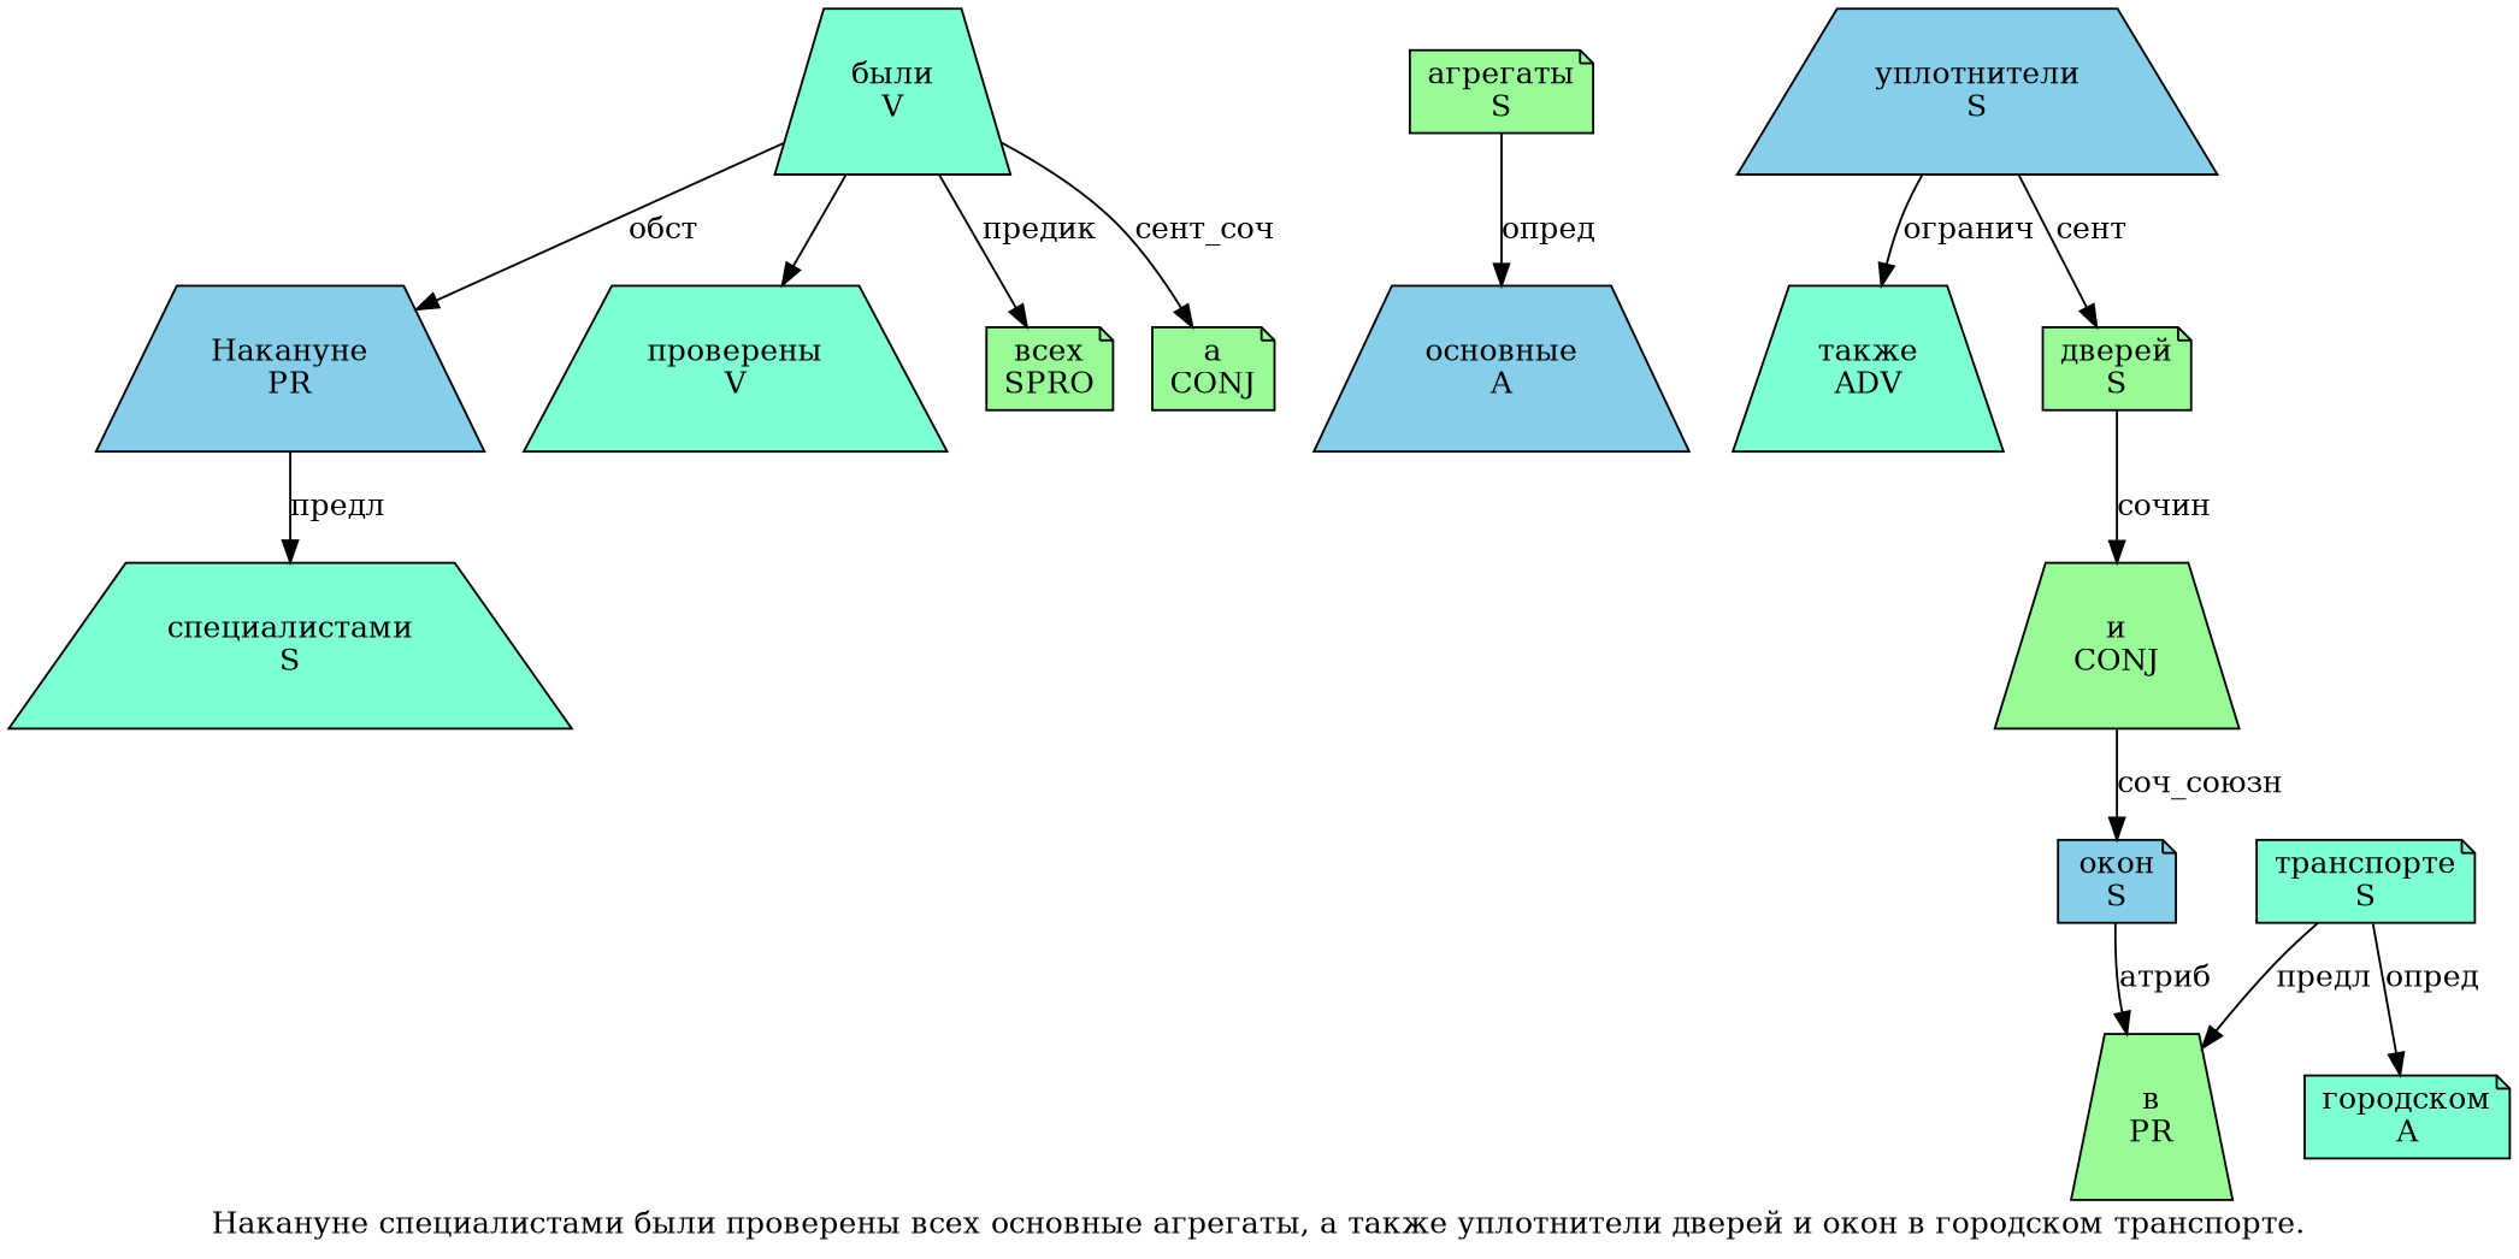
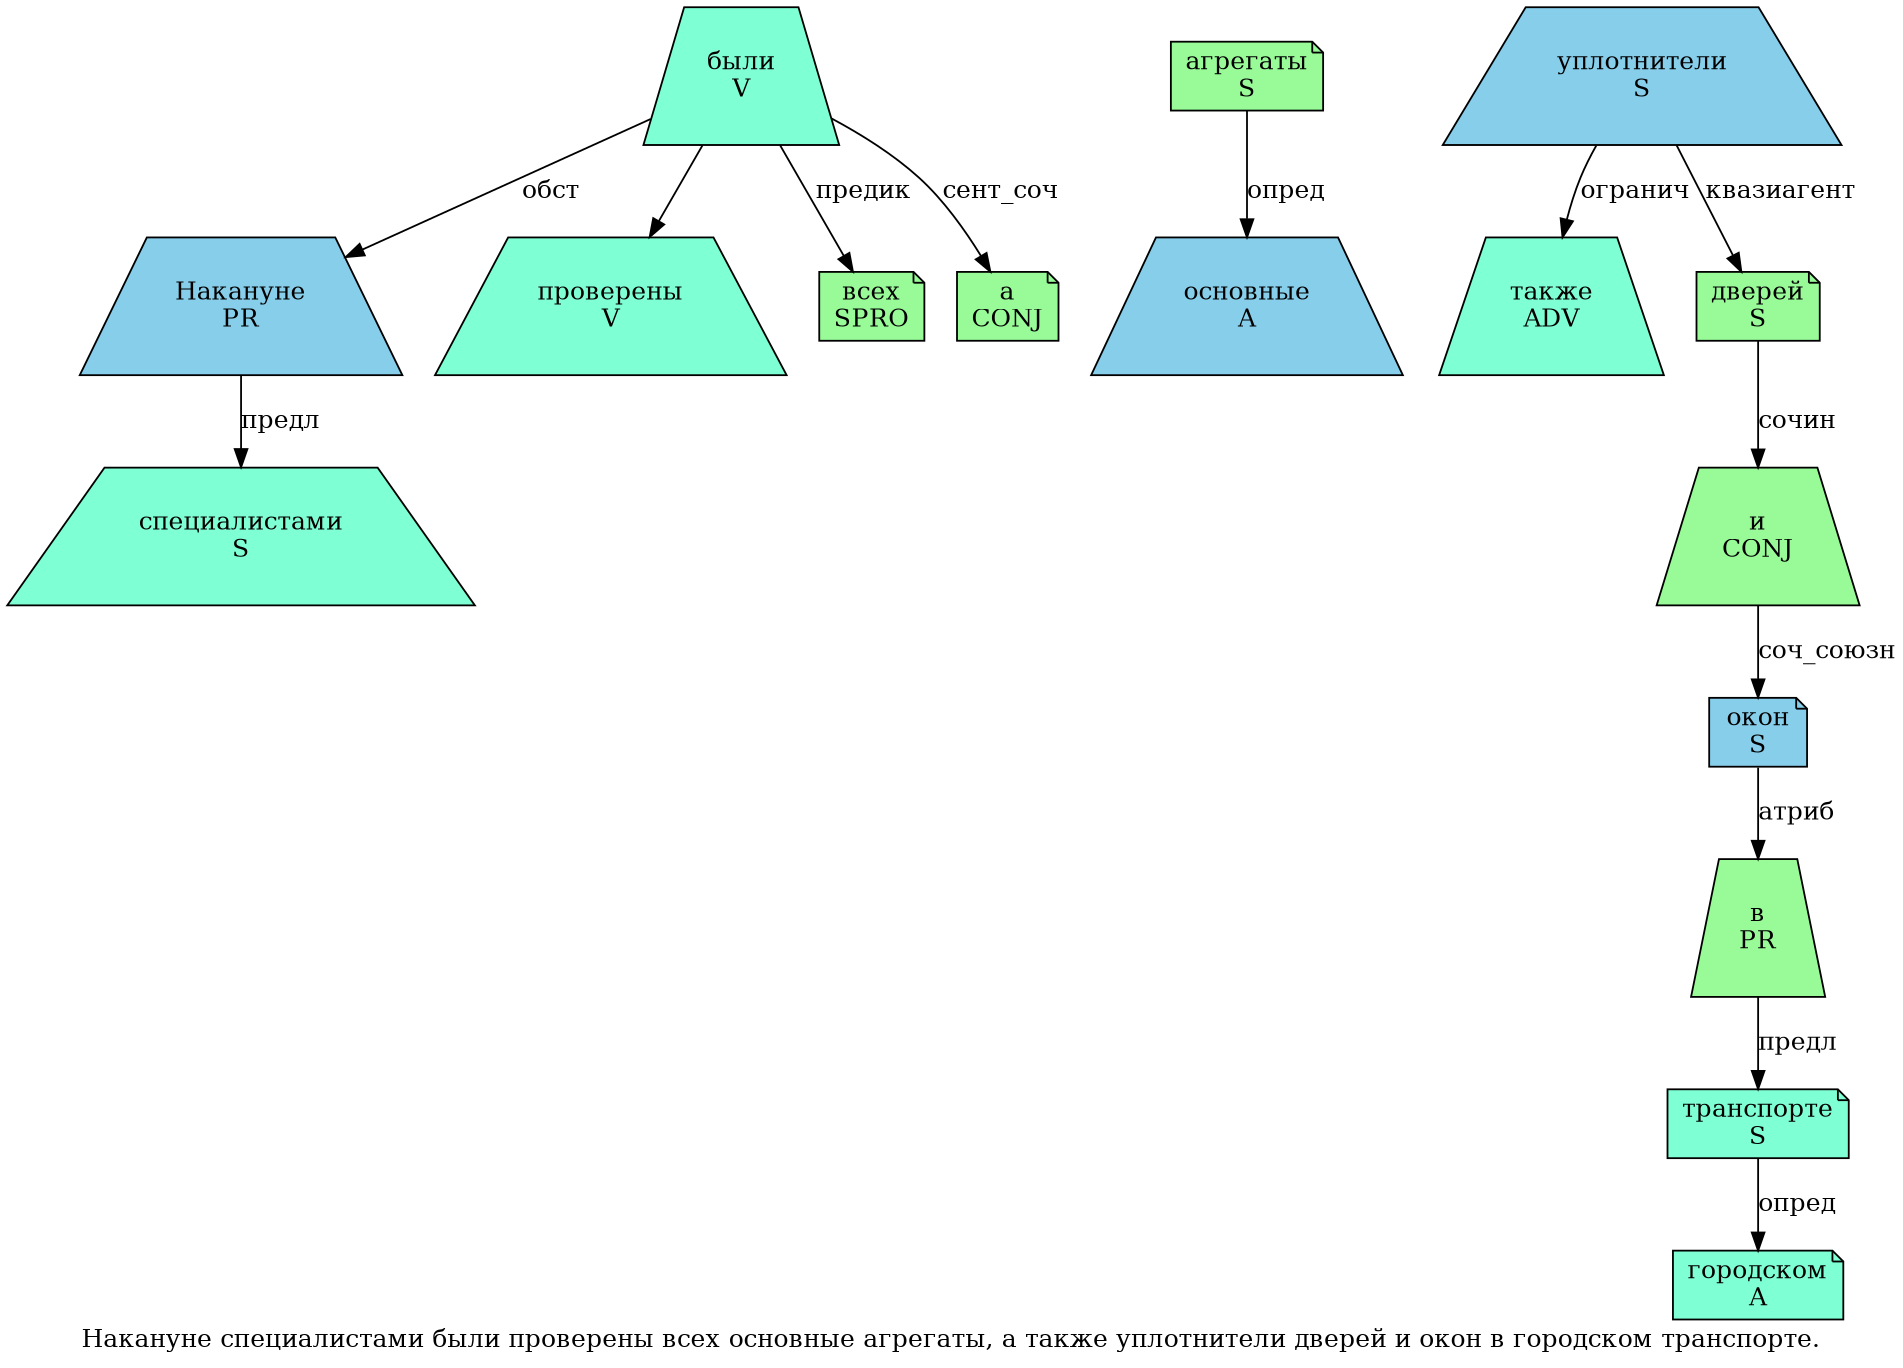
  digraph {
    label="Накануне специалистами были проверены всех основные агрегаты, а также уплотнители дверей и окон в городском транспорте."
    node [fillcolor=aquamarine penwidth=1 shape=trapezium style=filled]
    n1 [fillcolor=skyblue label="Накануне\nPR"]
    n2 [label="специалистами\nS"]
    n3 [label="были\nV"]
    n4 [label="проверены\nV"]
    n5 [fillcolor=palegreen label="всех\nSPRO" shape=note]
    n6 [fillcolor=palegreen label="а\nCONJ" shape=note]
    n7 [fillcolor=palegreen label="агрегаты\nS" shape=note]
    n8 [fillcolor=skyblue label="основные\nA"]
    n9 [label="также\nADV"]
    n10 [fillcolor=skyblue label="уплотнители\nS"]
    n11 [fillcolor=palegreen label="дверей\nS" shape=note]
    n12 [fillcolor=palegreen label="и\nCONJ"]
    n13 [fillcolor=skyblue label="окон\nS" shape=note]
    n14 [fillcolor=palegreen label="в\nPR"]
    n15 [label="транспорте\nS" shape=note]
    n16 [label="городском\nA" shape=note]
    n1 -> n2 [label="предл"]
    n3 -> n1 [label="обст"]
    n3 -> n4
    n3 -> n5 [label="предик"]
    n3 -> n6 [label="сент_соч"]
    n7 -> n8 [label="опред"]
    n10 -> n9 [label="огранич"]
-   n10 -> n11 [label="сент"]
+   n10 -> n11 [label="квазиагент"]
    n11 -> n12 [label="сочин"]
    n12 -> n13 [label="соч_союзн"]
    n13 -> n14 [label="атриб"]
-   n15 -> n14 [label="предл"]
+   n14 -> n15 [label="предл"]
    n15 -> n16 [label="опред"]
  }
